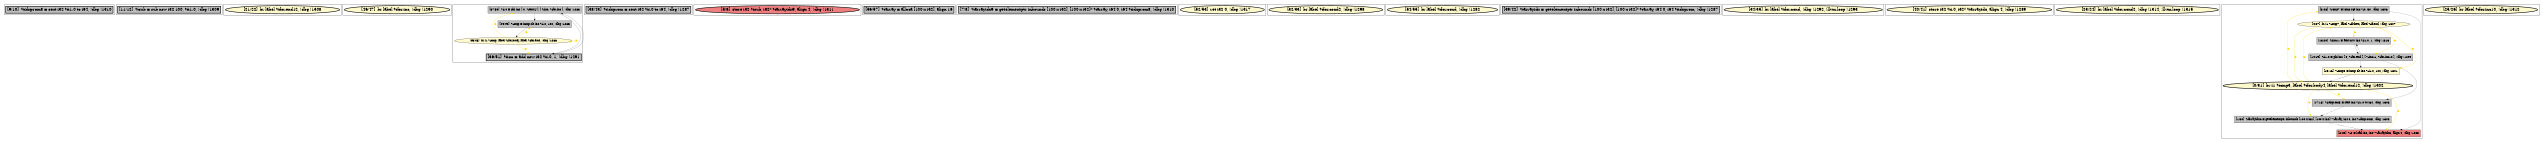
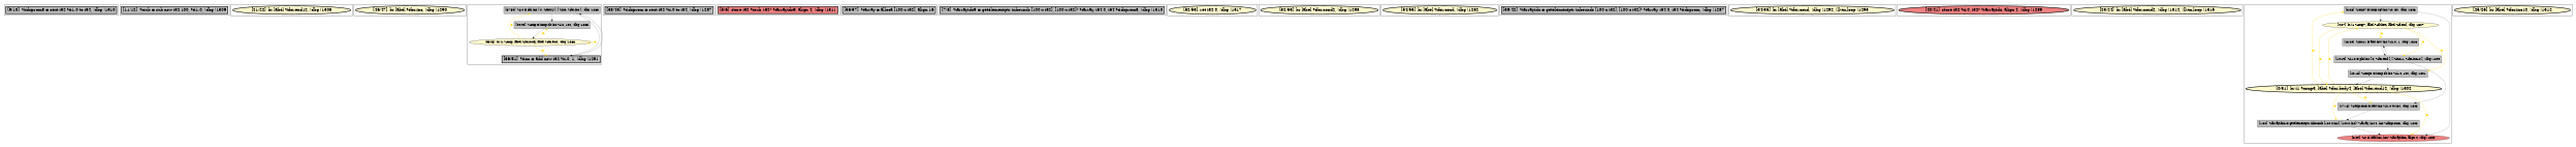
  digraph {
    node [fillcolor=grey fontsize=20 penwidth=3.0 shape=rectangle style=filled]
    edge [color=black fontcolor=black penwidth=0.5 style=solid]
    n1 [label="[9/10]  %idxprom8 = sext i32 %i1.0 to i64, !dbg !1310"]
    n2 [label="[11/12]  %sub = sub nsw i32 100, %i1.0, !dbg !1309"]
    n3 [fillcolor=lemonchiffon label="[21/22]  br label %for.end12, !dbg !1308" shape=ellipse]
    n4 [fillcolor=lemonchiffon label="[46/47]  br label %for.inc, !dbg !1290" shape=ellipse]
    n5 [label="[37/50]  %i.0 = phi i32 [ 0, %entry ], [ %inc, %for.inc ], !dbg !1283" fontsize="" penwidth=""]
    n6 [label="[36/51]  %inc = add nsw i32 %i.0, 1, !dbg !1291"]
    n7 [label="[44/49]  %cmp = icmp slt i32 %i.0, 100, !dbg !1285" fontsize="" penwidth=""]
    n8 [fillcolor=lemonchiffon label="[45/48]  br i1 %cmp, label %for.body, label %for.end, !dbg !1286" shape=ellipse fontsize="" penwidth=""]
    n9 [label="[38/43]  %idxprom = sext i32 %i.0 to i64, !dbg !1287"]
-   n10 [fillcolor=lightcoral label="[5/6]  store i32 %sub, i32* %arrayidx9, align 4, !dbg !1311" shape=ellipse]
+   n10 [fillcolor=lightcoral label="[5/6]  store i32 %sub, i32* %arrayidx9, align 4, !dbg !1311" shape=box]
    n11 [label="[56/57]  %array = alloca [100 x i32], align 16"]
    n12 [label="[7/8]  %arrayidx9 = getelementptr inbounds [100 x i32], [100 x i32]* %array, i64 0, i64 %idxprom8, !dbg !1310"]
    n13 [fillcolor=lemonchiffon label="[52/53]  ret i32 0, !dbg !1317" shape=ellipse]
    n14 [fillcolor=lemonchiffon label="[32/33]  br label %for.cond2, !dbg !1298" shape=ellipse]
    n15 [fillcolor=lemonchiffon label="[54/55]  br label %for.cond, !dbg !1282" shape=ellipse]
    n16 [label="[39/42]  %arrayidx = getelementptr inbounds [100 x i32], [100 x i32]* %array, i64 0, i64 %idxprom, !dbg !1287"]
    n17 [fillcolor=lemonchiffon label="[34/35]  br label %for.cond, !dbg !1292, !llvm.loop !1293" shape=ellipse]
-   n18 [fillcolor=lemonchiffon label="[40/41]  store i32 %i.0, i32* %arrayidx, align 4, !dbg !1289" shape=ellipse]
+   n18 [fillcolor=lightcoral label="[40/41]  store i32 %i.0, i32* %arrayidx, align 4, !dbg !1289" shape=ellipse]
    n19 [fillcolor=lemonchiffon label="[23/24]  br label %for.cond2, !dbg !1314, !llvm.loop !1315" shape=ellipse]
    n20 [label="[3/28]  %cmp7 = icmp sgt i32 %0, 50, !dbg !1306" fontsize="" penwidth=""]
    n21 [fillcolor=lemonchiffon label="[4/27]  br i1 %cmp7, label %if.then, label %if.end, !dbg !1307" shape=ellipse fontsize="" penwidth=""]
    n22 [label="[13/20]  %inc11 = add nsw i32 %i1.0, 1, !dbg !1313" fontsize="" penwidth=""]
-   n23 [fillcolor=lemonchiffon label="[15/16]  %cmp3 = icmp slt i32 %i1.0, 100, !dbg !1301" fontsize="" penwidth=""]
+   n23 [label="[15/16]  %cmp3 = icmp slt i32 %i1.0, 100, !dbg !1301" fontsize="" penwidth=""]
    n24 [fillcolor=lemonchiffon label="[0/31]  br i1 %cmp3, label %for.body4, label %for.end12, !dbg !1302" shape=ellipse]
    n25 [label="[14/19]  %i1.0 = phi i32 [ 0, %for.end ], [ %inc11, %for.inc10 ], !dbg !1299" fontsize="" penwidth=""]
    n26 [label="[1/30]  %arrayidx6 = getelementptr inbounds [100 x i32], [100 x i32]* %array, i64 0, i64 %idxprom5, !dbg !1303" fontsize="" penwidth=""]
-   n27 [fillcolor=lightcoral label="[2/29]  %0 = load i32, i32* %arrayidx6, align 4, !dbg !1303" shape=box fontsize="" penwidth=""]
+   n27 [fillcolor=lightcoral label="[2/29]  %0 = load i32, i32* %arrayidx6, align 4, !dbg !1303" shape=ellipse fontsize="" penwidth=""]
    n28 [label="[17/18]  %idxprom5 = sext i32 %i1.0 to i64, !dbg !1303" fontsize="" penwidth=""]
    n29 [fillcolor=lemonchiffon label="[25/26]  br label %for.inc10, !dbg !1312" shape=ellipse]
    subgraph cluster_1 {
      n1
    }
    subgraph cluster_2 {
      n2
    }
    subgraph cluster_3 {
      n3
    }
    subgraph cluster_4 {
      n4
    }
    subgraph cluster_5 {
      n5
      n6
      n7
      n8
    }
    subgraph cluster_6 {
      n9
    }
    subgraph cluster_7 {
      n10
    }
    subgraph cluster_8 {
      n11
    }
    subgraph cluster_9 {
      n12
    }
    subgraph cluster_10 {
      n13
    }
    subgraph cluster_11 {
      n14
    }
    subgraph cluster_12 {
      n15
    }
    subgraph cluster_13 {
      n16
    }
    subgraph cluster_14 {
      n17
    }
    subgraph cluster_15 {
      n18
    }
    subgraph cluster_16 {
      n19
    }
    subgraph cluster_17 {
      n20
      n21
      n22
      n23
      n24
      n25
      n26
      n27
      n28
    }
    subgraph cluster_18 {
      n29
    }
    n5 -> n6
    n5 -> n7
    n6 -> n5
    n7 -> n8
    n8 -> n5 [color=gold fontcolor=gold label=C penwidth=1.0]
    n8 -> n6 [color=gold fontcolor=gold label=C penwidth=1.0]
    n8 -> n7 [color=gold fontcolor=gold label=C penwidth=1.0]
    n8 -> n8 [color=gold fontcolor=gold label=C penwidth=1.0]
    n20 -> n21
    n20 -> n27
    n21 -> n22 [color=gold fontcolor=gold label=C penwidth=1.0]
    n21 -> n23 [color=gold fontcolor=gold label=C penwidth=1.0]
    n21 -> n24 [color=gold fontcolor=gold label=C penwidth=1.0]
    n21 -> n25 [color=gold fontcolor=gold label=C penwidth=1.0]
    n22 -> n25
    n23 -> n24
    n24 -> n20 [color=gold fontcolor=gold label=C penwidth=1.0]
    n24 -> n21 [color=gold fontcolor=gold label=C penwidth=1.0]
    n24 -> n26 [color=gold fontcolor=gold label=C penwidth=1.0]
    n24 -> n27 [color=gold fontcolor=gold label=C penwidth=1.0]
    n24 -> n28 [color=gold fontcolor=gold label=C penwidth=1.0]
    n25 -> n22
    n25 -> n23
    n25 -> n28
    n26 -> n27
    n28 -> n26
  }
